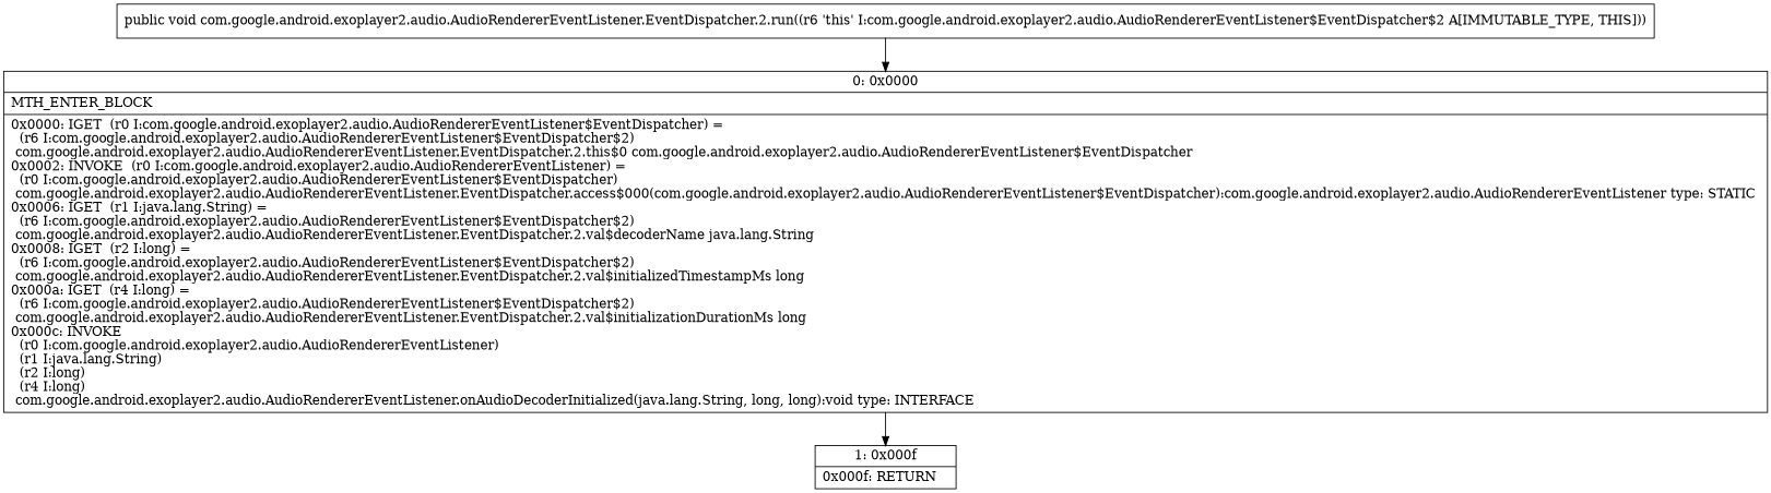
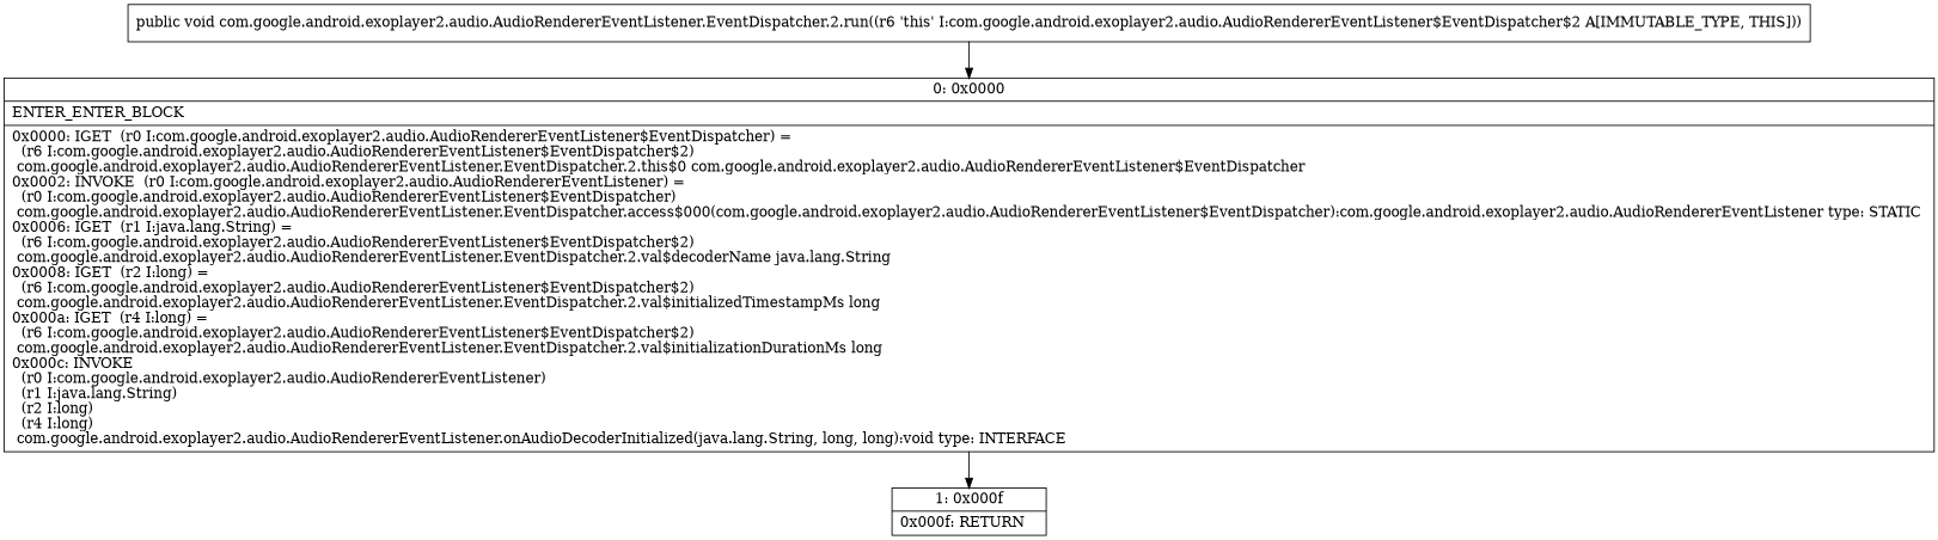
  digraph {
    node [shape=record]
-   n1 [label="{0\:\ 0x0000|MTH_ENTER_BLOCK\l|0x0000: IGET  (r0 I:com.google.android.exoplayer2.audio.AudioRendererEventListener$EventDispatcher) = \l  (r6 I:com.google.android.exoplayer2.audio.AudioRendererEventListener$EventDispatcher$2)\l com.google.android.exoplayer2.audio.AudioRendererEventListener.EventDispatcher.2.this$0 com.google.android.exoplayer2.audio.AudioRendererEventListener$EventDispatcher \l0x0002: INVOKE  (r0 I:com.google.android.exoplayer2.audio.AudioRendererEventListener) = \l  (r0 I:com.google.android.exoplayer2.audio.AudioRendererEventListener$EventDispatcher)\l com.google.android.exoplayer2.audio.AudioRendererEventListener.EventDispatcher.access$000(com.google.android.exoplayer2.audio.AudioRendererEventListener$EventDispatcher):com.google.android.exoplayer2.audio.AudioRendererEventListener type: STATIC \l0x0006: IGET  (r1 I:java.lang.String) = \l  (r6 I:com.google.android.exoplayer2.audio.AudioRendererEventListener$EventDispatcher$2)\l com.google.android.exoplayer2.audio.AudioRendererEventListener.EventDispatcher.2.val$decoderName java.lang.String \l0x0008: IGET  (r2 I:long) = \l  (r6 I:com.google.android.exoplayer2.audio.AudioRendererEventListener$EventDispatcher$2)\l com.google.android.exoplayer2.audio.AudioRendererEventListener.EventDispatcher.2.val$initializedTimestampMs long \l0x000a: IGET  (r4 I:long) = \l  (r6 I:com.google.android.exoplayer2.audio.AudioRendererEventListener$EventDispatcher$2)\l com.google.android.exoplayer2.audio.AudioRendererEventListener.EventDispatcher.2.val$initializationDurationMs long \l0x000c: INVOKE  \l  (r0 I:com.google.android.exoplayer2.audio.AudioRendererEventListener)\l  (r1 I:java.lang.String)\l  (r2 I:long)\l  (r4 I:long)\l com.google.android.exoplayer2.audio.AudioRendererEventListener.onAudioDecoderInitialized(java.lang.String, long, long):void type: INTERFACE \l}"]
+   n1 [label="{0\:\ 0x0000|ENTER_ENTER_BLOCK\l|0x0000: IGET  (r0 I:com.google.android.exoplayer2.audio.AudioRendererEventListener$EventDispatcher) = \l  (r6 I:com.google.android.exoplayer2.audio.AudioRendererEventListener$EventDispatcher$2)\l com.google.android.exoplayer2.audio.AudioRendererEventListener.EventDispatcher.2.this$0 com.google.android.exoplayer2.audio.AudioRendererEventListener$EventDispatcher \l0x0002: INVOKE  (r0 I:com.google.android.exoplayer2.audio.AudioRendererEventListener) = \l  (r0 I:com.google.android.exoplayer2.audio.AudioRendererEventListener$EventDispatcher)\l com.google.android.exoplayer2.audio.AudioRendererEventListener.EventDispatcher.access$000(com.google.android.exoplayer2.audio.AudioRendererEventListener$EventDispatcher):com.google.android.exoplayer2.audio.AudioRendererEventListener type: STATIC \l0x0006: IGET  (r1 I:java.lang.String) = \l  (r6 I:com.google.android.exoplayer2.audio.AudioRendererEventListener$EventDispatcher$2)\l com.google.android.exoplayer2.audio.AudioRendererEventListener.EventDispatcher.2.val$decoderName java.lang.String \l0x0008: IGET  (r2 I:long) = \l  (r6 I:com.google.android.exoplayer2.audio.AudioRendererEventListener$EventDispatcher$2)\l com.google.android.exoplayer2.audio.AudioRendererEventListener.EventDispatcher.2.val$initializedTimestampMs long \l0x000a: IGET  (r4 I:long) = \l  (r6 I:com.google.android.exoplayer2.audio.AudioRendererEventListener$EventDispatcher$2)\l com.google.android.exoplayer2.audio.AudioRendererEventListener.EventDispatcher.2.val$initializationDurationMs long \l0x000c: INVOKE  \l  (r0 I:com.google.android.exoplayer2.audio.AudioRendererEventListener)\l  (r1 I:java.lang.String)\l  (r2 I:long)\l  (r4 I:long)\l com.google.android.exoplayer2.audio.AudioRendererEventListener.onAudioDecoderInitialized(java.lang.String, long, long):void type: INTERFACE \l}"]
    n2 [label="{1\:\ 0x000f|0x000f: RETURN   \l}"]
    n3 [label="{public void com.google.android.exoplayer2.audio.AudioRendererEventListener.EventDispatcher.2.run((r6 'this' I:com.google.android.exoplayer2.audio.AudioRendererEventListener$EventDispatcher$2 A[IMMUTABLE_TYPE, THIS])) }"]
    n1 -> n2
    n3 -> n1
  }
